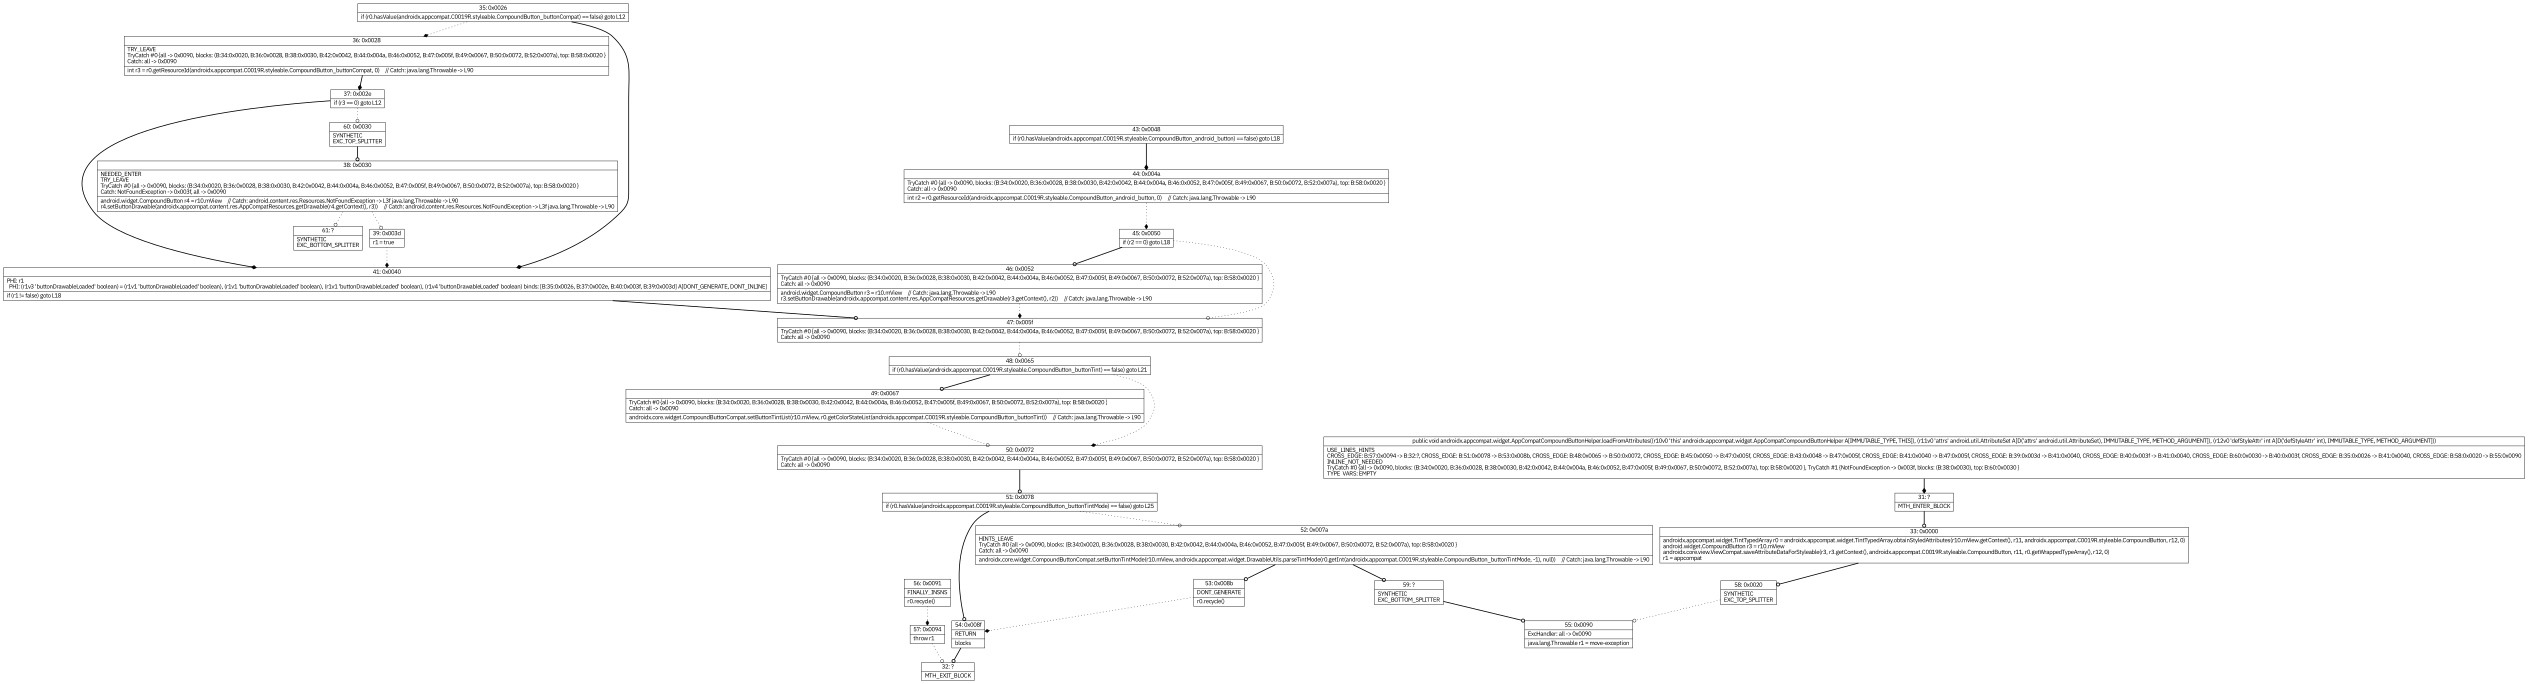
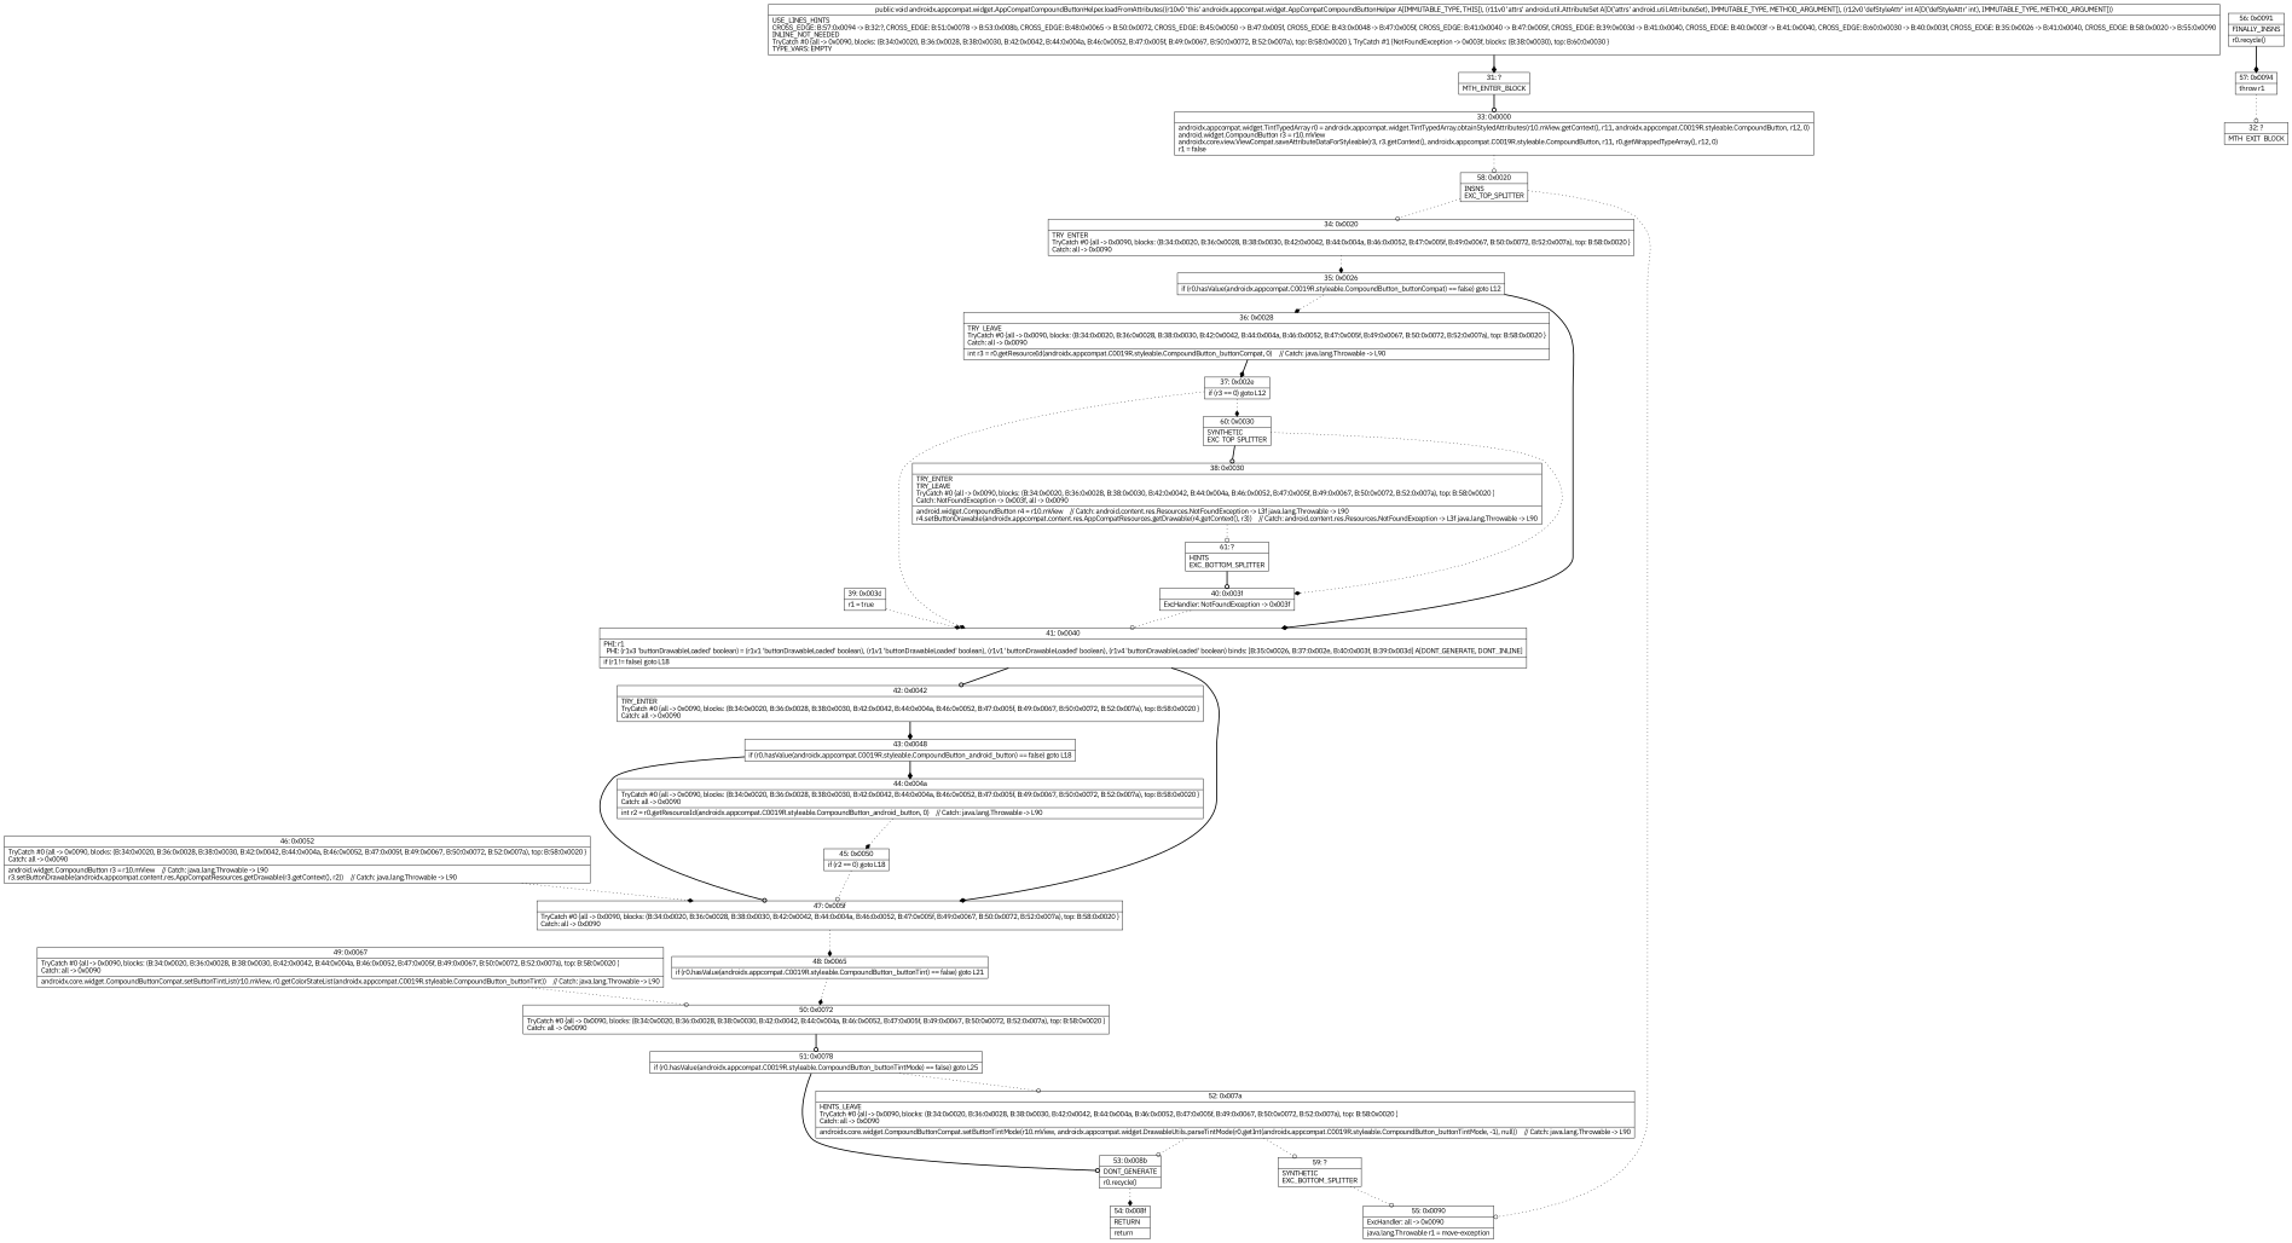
  digraph {
    fontname="IBM Plex Sans"
    node [fontname="IBM Plex Sans" shape=record]
    edge [arrowhead=odot fontname="IBM Plex Sans" style=dotted]
    n1 [label="{31\:\ ?|MTH_ENTER_BLOCK\l}"]
-   n2 [label="{33\:\ 0x0000|androidx.appcompat.widget.TintTypedArray r0 = androidx.appcompat.widget.TintTypedArray.obtainStyledAttributes(r10.mView.getContext(), r11, androidx.appcompat.C0019R.styleable.CompoundButton, r12, 0)\landroid.widget.CompoundButton r3 = r10.mView\landroidx.core.view.ViewCompat.saveAttributeDataForStyleable(r3, r3.getContext(), androidx.appcompat.C0019R.styleable.CompoundButton, r11, r0.getWrappedTypeArray(), r12, 0)\lr1 = appcompat\l}"]
-   n3 [label="{58\:\ 0x0020|SYNTHETIC\lEXC_TOP_SPLITTER\l}"]
+   n2 [label="{33\:\ 0x0000|androidx.appcompat.widget.TintTypedArray r0 = androidx.appcompat.widget.TintTypedArray.obtainStyledAttributes(r10.mView.getContext(), r11, androidx.appcompat.C0019R.styleable.CompoundButton, r12, 0)\landroid.widget.CompoundButton r3 = r10.mView\landroidx.core.view.ViewCompat.saveAttributeDataForStyleable(r3, r3.getContext(), androidx.appcompat.C0019R.styleable.CompoundButton, r11, r0.getWrappedTypeArray(), r12, 0)\lr1 = false\l}"]
+   n3 [label="{58\:\ 0x0020|INSNS\lEXC_TOP_SPLITTER\l}"]
+   n4 [label="{34\:\ 0x0020|TRY_ENTER\lTryCatch #0 \{all \-\> 0x0090, blocks: (B:34:0x0020, B:36:0x0028, B:38:0x0030, B:42:0x0042, B:44:0x004a, B:46:0x0052, B:47:0x005f, B:49:0x0067, B:50:0x0072, B:52:0x007a), top: B:58:0x0020 \}\lCatch: all \-\> 0x0090\l}"]
    n5 [label="{55\:\ 0x0090|ExcHandler: all \-\> 0x0090\l|java.lang.Throwable r1 = move\-exception\l}"]
    n6 [label="{35\:\ 0x0026|if (r0.hasValue(androidx.appcompat.C0019R.styleable.CompoundButton_buttonCompat) == false) goto L12\l}"]
    n7 [label="{36\:\ 0x0028|TRY_LEAVE\lTryCatch #0 \{all \-\> 0x0090, blocks: (B:34:0x0020, B:36:0x0028, B:38:0x0030, B:42:0x0042, B:44:0x004a, B:46:0x0052, B:47:0x005f, B:49:0x0067, B:50:0x0072, B:52:0x007a), top: B:58:0x0020 \}\lCatch: all \-\> 0x0090\l|int r3 = r0.getResourceId(androidx.appcompat.C0019R.styleable.CompoundButton_buttonCompat, 0)     \/\/ Catch: java.lang.Throwable \-\> L90\l}"]
    n8 [label="{41\:\ 0x0040|PHI: r1 \l  PHI: (r1v3 'buttonDrawableLoaded' boolean) = (r1v1 'buttonDrawableLoaded' boolean), (r1v1 'buttonDrawableLoaded' boolean), (r1v1 'buttonDrawableLoaded' boolean), (r1v4 'buttonDrawableLoaded' boolean) binds: [B:35:0x0026, B:37:0x002e, B:40:0x003f, B:39:0x003d] A[DONT_GENERATE, DONT_INLINE]\l|if (r1 != false) goto L18\l}"]
    n9 [label="{37\:\ 0x002e|if (r3 == 0) goto L12\l}"]
+   n10 [label="{42\:\ 0x0042|TRY_ENTER\lTryCatch #0 \{all \-\> 0x0090, blocks: (B:34:0x0020, B:36:0x0028, B:38:0x0030, B:42:0x0042, B:44:0x004a, B:46:0x0052, B:47:0x005f, B:49:0x0067, B:50:0x0072, B:52:0x007a), top: B:58:0x0020 \}\lCatch: all \-\> 0x0090\l}"]
    n11 [label="{47\:\ 0x005f|TryCatch #0 \{all \-\> 0x0090, blocks: (B:34:0x0020, B:36:0x0028, B:38:0x0030, B:42:0x0042, B:44:0x004a, B:46:0x0052, B:47:0x005f, B:49:0x0067, B:50:0x0072, B:52:0x007a), top: B:58:0x0020 \}\lCatch: all \-\> 0x0090\l}"]
    n12 [label="{60\:\ 0x0030|SYNTHETIC\lEXC_TOP_SPLITTER\l}"]
-   n13 [label="{38\:\ 0x0030|NEEDED_ENTER\lTRY_LEAVE\lTryCatch #0 \{all \-\> 0x0090, blocks: (B:34:0x0020, B:36:0x0028, B:38:0x0030, B:42:0x0042, B:44:0x004a, B:46:0x0052, B:47:0x005f, B:49:0x0067, B:50:0x0072, B:52:0x007a), top: B:58:0x0020 \}\lCatch: NotFoundException \-\> 0x003f, all \-\> 0x0090\l|android.widget.CompoundButton r4 = r10.mView     \/\/ Catch: android.content.res.Resources.NotFoundException \-\> L3f java.lang.Throwable \-\> L90\lr4.setButtonDrawable(androidx.appcompat.content.res.AppCompatResources.getDrawable(r4.getContext(), r3))     \/\/ Catch: android.content.res.Resources.NotFoundException \-\> L3f java.lang.Throwable \-\> L90\l}"]
+   n13 [label="{38\:\ 0x0030|TRY_ENTER\lTRY_LEAVE\lTryCatch #0 \{all \-\> 0x0090, blocks: (B:34:0x0020, B:36:0x0028, B:38:0x0030, B:42:0x0042, B:44:0x004a, B:46:0x0052, B:47:0x005f, B:49:0x0067, B:50:0x0072, B:52:0x007a), top: B:58:0x0020 \}\lCatch: NotFoundException \-\> 0x003f, all \-\> 0x0090\l|android.widget.CompoundButton r4 = r10.mView     \/\/ Catch: android.content.res.Resources.NotFoundException \-\> L3f java.lang.Throwable \-\> L90\lr4.setButtonDrawable(androidx.appcompat.content.res.AppCompatResources.getDrawable(r4.getContext(), r3))     \/\/ Catch: android.content.res.Resources.NotFoundException \-\> L3f java.lang.Throwable \-\> L90\l}"]
+   n14 [label="{40\:\ 0x003f|ExcHandler: NotFoundException \-\> 0x003f\l}"]
    n15 [label="{39\:\ 0x003d|r1 = true\l}"]
-   n16 [label="{61\:\ ?|SYNTHETIC\lEXC_BOTTOM_SPLITTER\l}"]
+   n16 [label="{61\:\ ?|HINTS\lEXC_BOTTOM_SPLITTER\l}"]
    n17 [label="{43\:\ 0x0048|if (r0.hasValue(androidx.appcompat.C0019R.styleable.CompoundButton_android_button) == false) goto L18\l}"]
    n18 [label="{48\:\ 0x0065|if (r0.hasValue(androidx.appcompat.C0019R.styleable.CompoundButton_buttonTint) == false) goto L21\l}"]
    n19 [label="{44\:\ 0x004a|TryCatch #0 \{all \-\> 0x0090, blocks: (B:34:0x0020, B:36:0x0028, B:38:0x0030, B:42:0x0042, B:44:0x004a, B:46:0x0052, B:47:0x005f, B:49:0x0067, B:50:0x0072, B:52:0x007a), top: B:58:0x0020 \}\lCatch: all \-\> 0x0090\l|int r2 = r0.getResourceId(androidx.appcompat.C0019R.styleable.CompoundButton_android_button, 0)     \/\/ Catch: java.lang.Throwable \-\> L90\l}"]
    n20 [label="{45\:\ 0x0050|if (r2 == 0) goto L18\l}"]
    n21 [label="{46\:\ 0x0052|TryCatch #0 \{all \-\> 0x0090, blocks: (B:34:0x0020, B:36:0x0028, B:38:0x0030, B:42:0x0042, B:44:0x004a, B:46:0x0052, B:47:0x005f, B:49:0x0067, B:50:0x0072, B:52:0x007a), top: B:58:0x0020 \}\lCatch: all \-\> 0x0090\l|android.widget.CompoundButton r3 = r10.mView     \/\/ Catch: java.lang.Throwable \-\> L90\lr3.setButtonDrawable(androidx.appcompat.content.res.AppCompatResources.getDrawable(r3.getContext(), r2))     \/\/ Catch: java.lang.Throwable \-\> L90\l}"]
    n22 [label="{49\:\ 0x0067|TryCatch #0 \{all \-\> 0x0090, blocks: (B:34:0x0020, B:36:0x0028, B:38:0x0030, B:42:0x0042, B:44:0x004a, B:46:0x0052, B:47:0x005f, B:49:0x0067, B:50:0x0072, B:52:0x007a), top: B:58:0x0020 \}\lCatch: all \-\> 0x0090\l|androidx.core.widget.CompoundButtonCompat.setButtonTintList(r10.mView, r0.getColorStateList(androidx.appcompat.C0019R.styleable.CompoundButton_buttonTint))     \/\/ Catch: java.lang.Throwable \-\> L90\l}"]
    n23 [label="{50\:\ 0x0072|TryCatch #0 \{all \-\> 0x0090, blocks: (B:34:0x0020, B:36:0x0028, B:38:0x0030, B:42:0x0042, B:44:0x004a, B:46:0x0052, B:47:0x005f, B:49:0x0067, B:50:0x0072, B:52:0x007a), top: B:58:0x0020 \}\lCatch: all \-\> 0x0090\l}"]
    n24 [label="{51\:\ 0x0078|if (r0.hasValue(androidx.appcompat.C0019R.styleable.CompoundButton_buttonTintMode) == false) goto L25\l}"]
    n25 [label="{52\:\ 0x007a|HINTS_LEAVE\lTryCatch #0 \{all \-\> 0x0090, blocks: (B:34:0x0020, B:36:0x0028, B:38:0x0030, B:42:0x0042, B:44:0x004a, B:46:0x0052, B:47:0x005f, B:49:0x0067, B:50:0x0072, B:52:0x007a), top: B:58:0x0020 \}\lCatch: all \-\> 0x0090\l|androidx.core.widget.CompoundButtonCompat.setButtonTintMode(r10.mView, androidx.appcompat.widget.DrawableUtils.parseTintMode(r0.getInt(androidx.appcompat.C0019R.styleable.CompoundButton_buttonTintMode, \-1), null))     \/\/ Catch: java.lang.Throwable \-\> L90\l}"]
    n26 [label="{53\:\ 0x008b|DONT_GENERATE\l|r0.recycle()\l}"]
    n27 [label="{59\:\ ?|SYNTHETIC\lEXC_BOTTOM_SPLITTER\l}"]
-   n28 [label="{54\:\ 0x008f|RETURN\l|blocks\l}"]
+   n28 [label="{54\:\ 0x008f|RETURN\l|return\l}"]
    n29 [label="{32\:\ ?|MTH_EXIT_BLOCK\l}"]
    n30 [label="{56\:\ 0x0091|FINALLY_INSNS\l|r0.recycle()\l}"]
    n31 [label="{57\:\ 0x0094|throw r1\l}"]
    n32 [label="{public void androidx.appcompat.widget.AppCompatCompoundButtonHelper.loadFromAttributes((r10v0 'this' androidx.appcompat.widget.AppCompatCompoundButtonHelper A[IMMUTABLE_TYPE, THIS]), (r11v0 'attrs' android.util.AttributeSet A[D('attrs' android.util.AttributeSet), IMMUTABLE_TYPE, METHOD_ARGUMENT]), (r12v0 'defStyleAttr' int A[D('defStyleAttr' int), IMMUTABLE_TYPE, METHOD_ARGUMENT]))  | USE_LINES_HINTS\lCROSS_EDGE: B:57:0x0094 \-\> B:32:?, CROSS_EDGE: B:51:0x0078 \-\> B:53:0x008b, CROSS_EDGE: B:48:0x0065 \-\> B:50:0x0072, CROSS_EDGE: B:45:0x0050 \-\> B:47:0x005f, CROSS_EDGE: B:43:0x0048 \-\> B:47:0x005f, CROSS_EDGE: B:41:0x0040 \-\> B:47:0x005f, CROSS_EDGE: B:39:0x003d \-\> B:41:0x0040, CROSS_EDGE: B:40:0x003f \-\> B:41:0x0040, CROSS_EDGE: B:60:0x0030 \-\> B:40:0x003f, CROSS_EDGE: B:35:0x0026 \-\> B:41:0x0040, CROSS_EDGE: B:58:0x0020 \-\> B:55:0x0090\lINLINE_NOT_NEEDED\lTryCatch #0 \{all \-\> 0x0090, blocks: (B:34:0x0020, B:36:0x0028, B:38:0x0030, B:42:0x0042, B:44:0x004a, B:46:0x0052, B:47:0x005f, B:49:0x0067, B:50:0x0072, B:52:0x007a), top: B:58:0x0020 \}, TryCatch #1 \{NotFoundException \-\> 0x003f, blocks: (B:38:0x0030), top: B:60:0x0030 \}\lTYPE_VARS: EMPTY\l}"]
    n1 -> n2 [style=bold]
-   n2 -> n3 [style=bold]
+   n2 -> n3
+   n3 -> n4
    n3 -> n5
+   n4 -> n6 [arrowhead=diamond]
    n6 -> n7 [arrowhead=diamond]
    n6 -> n8 [arrowhead=diamond style=bold]
    n7 -> n9 [arrowhead=diamond style=bold]
-   n8 -> n11 [style=bold]
-   n9 -> n8 [arrowhead=diamond style=bold]
-   n9 -> n12
-   n11 -> n18
+   n8 -> n10 [style=bold]
+   n8 -> n11 [arrowhead=diamond style=bold]
+   n9 -> n8 [arrowhead=diamond]
+   n9 -> n12 [arrowhead=diamond]
+   n10 -> n17 [arrowhead=diamond style=bold]
+   n11 -> n18 [arrowhead=diamond]
    n12 -> n13 [style=bold]
-   n13 -> n15
+   n12 -> n14 [arrowhead=diamond]
    n13 -> n16
+   n14 -> n8
    n15 -> n8 [arrowhead=diamond]
+   n16 -> n14 [style=bold]
+   n17 -> n11 [style=bold]
    n17 -> n19 [arrowhead=diamond style=bold]
-   n18 -> n22 [style=bold]
    n18 -> n23 [arrowhead=diamond]
    n19 -> n20 [arrowhead=diamond]
    n20 -> n11
-   n20 -> n21 [style=bold]
    n21 -> n11 [arrowhead=diamond]
    n22 -> n23
    n23 -> n24 [style=bold]
    n24 -> n25
-   n24 -> n28 [style=bold]
-   n25 -> n26 [style=bold]
-   n25 -> n27 [style=bold]
+   n24 -> n26 [style=bold]
+   n25 -> n26
+   n25 -> n27
    n26 -> n28 [arrowhead=diamond]
-   n27 -> n5 [style=bold]
-   n28 -> n29 [style=bold]
-   n30 -> n31 [arrowhead=diamond]
+   n27 -> n5
+   n30 -> n31 [arrowhead=diamond style=bold]
    n31 -> n29
    n32 -> n1 [arrowhead=diamond style=bold]
  }
